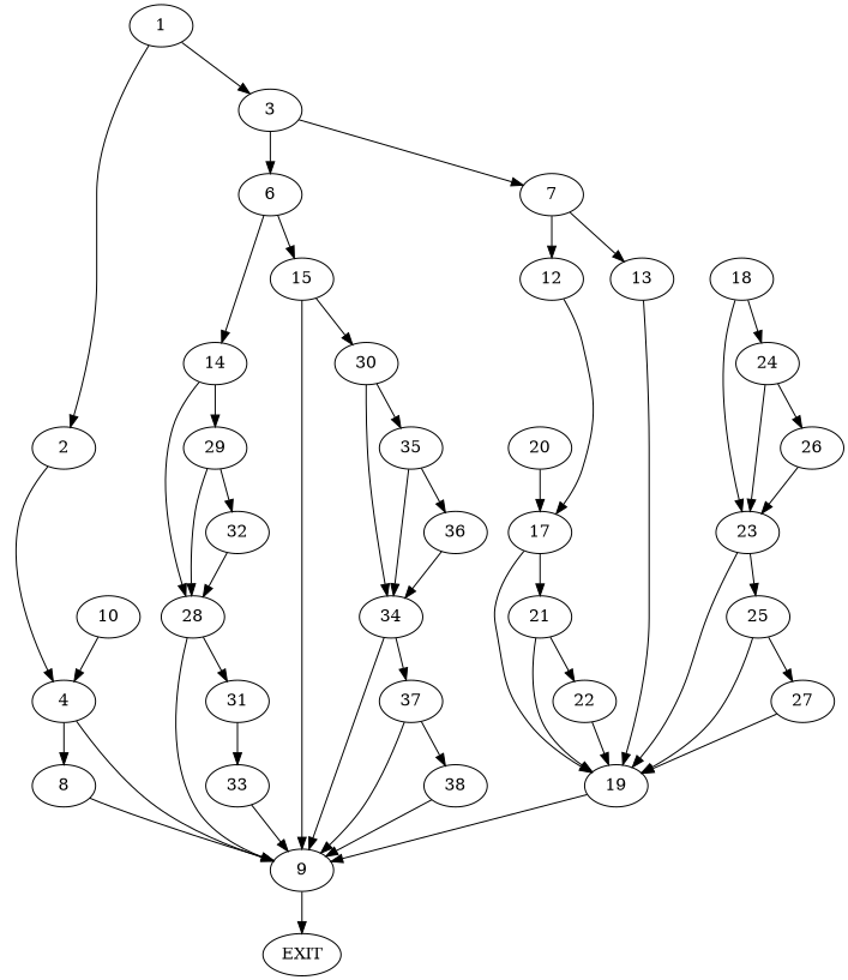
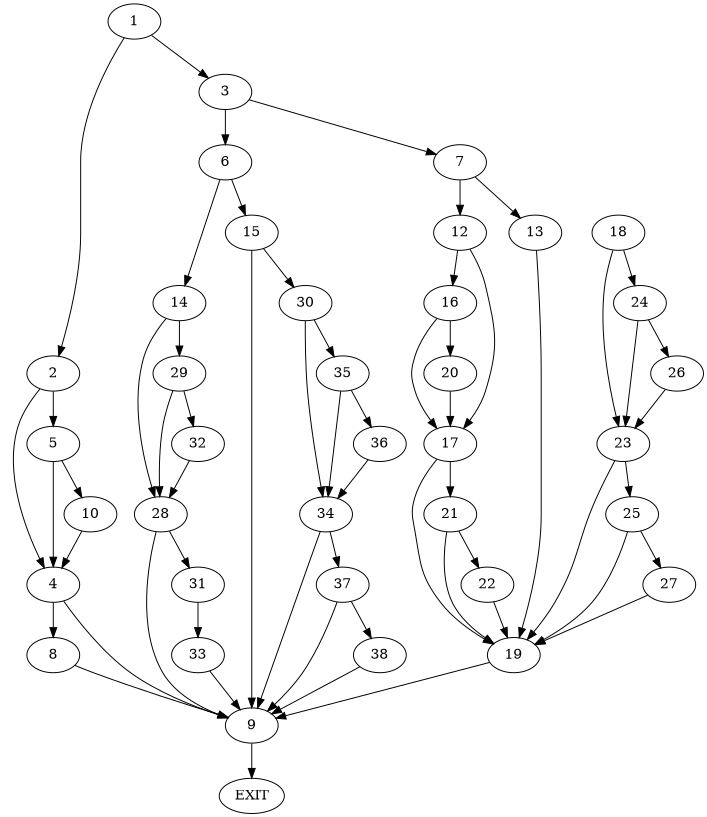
  digraph {
    1
    2
    3
    n4 [label=EXIT]
    4
+   5
    6
    7
    8
    9
    10
    14
    15
    12
    13
    28
    29
    30
+   16
    17
    19
    20
    21
    18
    23
    24
    31
    32
    34
    35
    22
    25
    26
    27
    33
    37
    36
    38
    1 -> 2
    1 -> 3
    2 -> 4
+   2 -> 5
    3 -> 6
    3 -> 7
    4 -> 8
    4 -> 9
+   5 -> 4
+   5 -> 10
    6 -> 14
    6 -> 15
    7 -> 12
    7 -> 13
    8 -> 9
    9 -> n4
    10 -> 4
    14 -> 28
    14 -> 29
    15 -> 9
    15 -> 30
+   12 -> 16
    12 -> 17
    13 -> 19
    28 -> 9
    28 -> 31
    29 -> 28
    29 -> 32
    30 -> 34
    30 -> 35
+   16 -> 17
+   16 -> 20
    17 -> 19
    17 -> 21
    19 -> 9
    20 -> 17
    21 -> 19
    21 -> 22
    18 -> 23
    18 -> 24
    23 -> 19
    23 -> 25
    24 -> 23
    24 -> 26
    31 -> 33
    32 -> 28
    34 -> 9
    34 -> 37
    35 -> 34
    35 -> 36
    22 -> 19
    25 -> 19
    25 -> 27
    26 -> 23
    27 -> 19
    33 -> 9
    37 -> 9
    37 -> 38
    36 -> 34
    38 -> 9
  }
